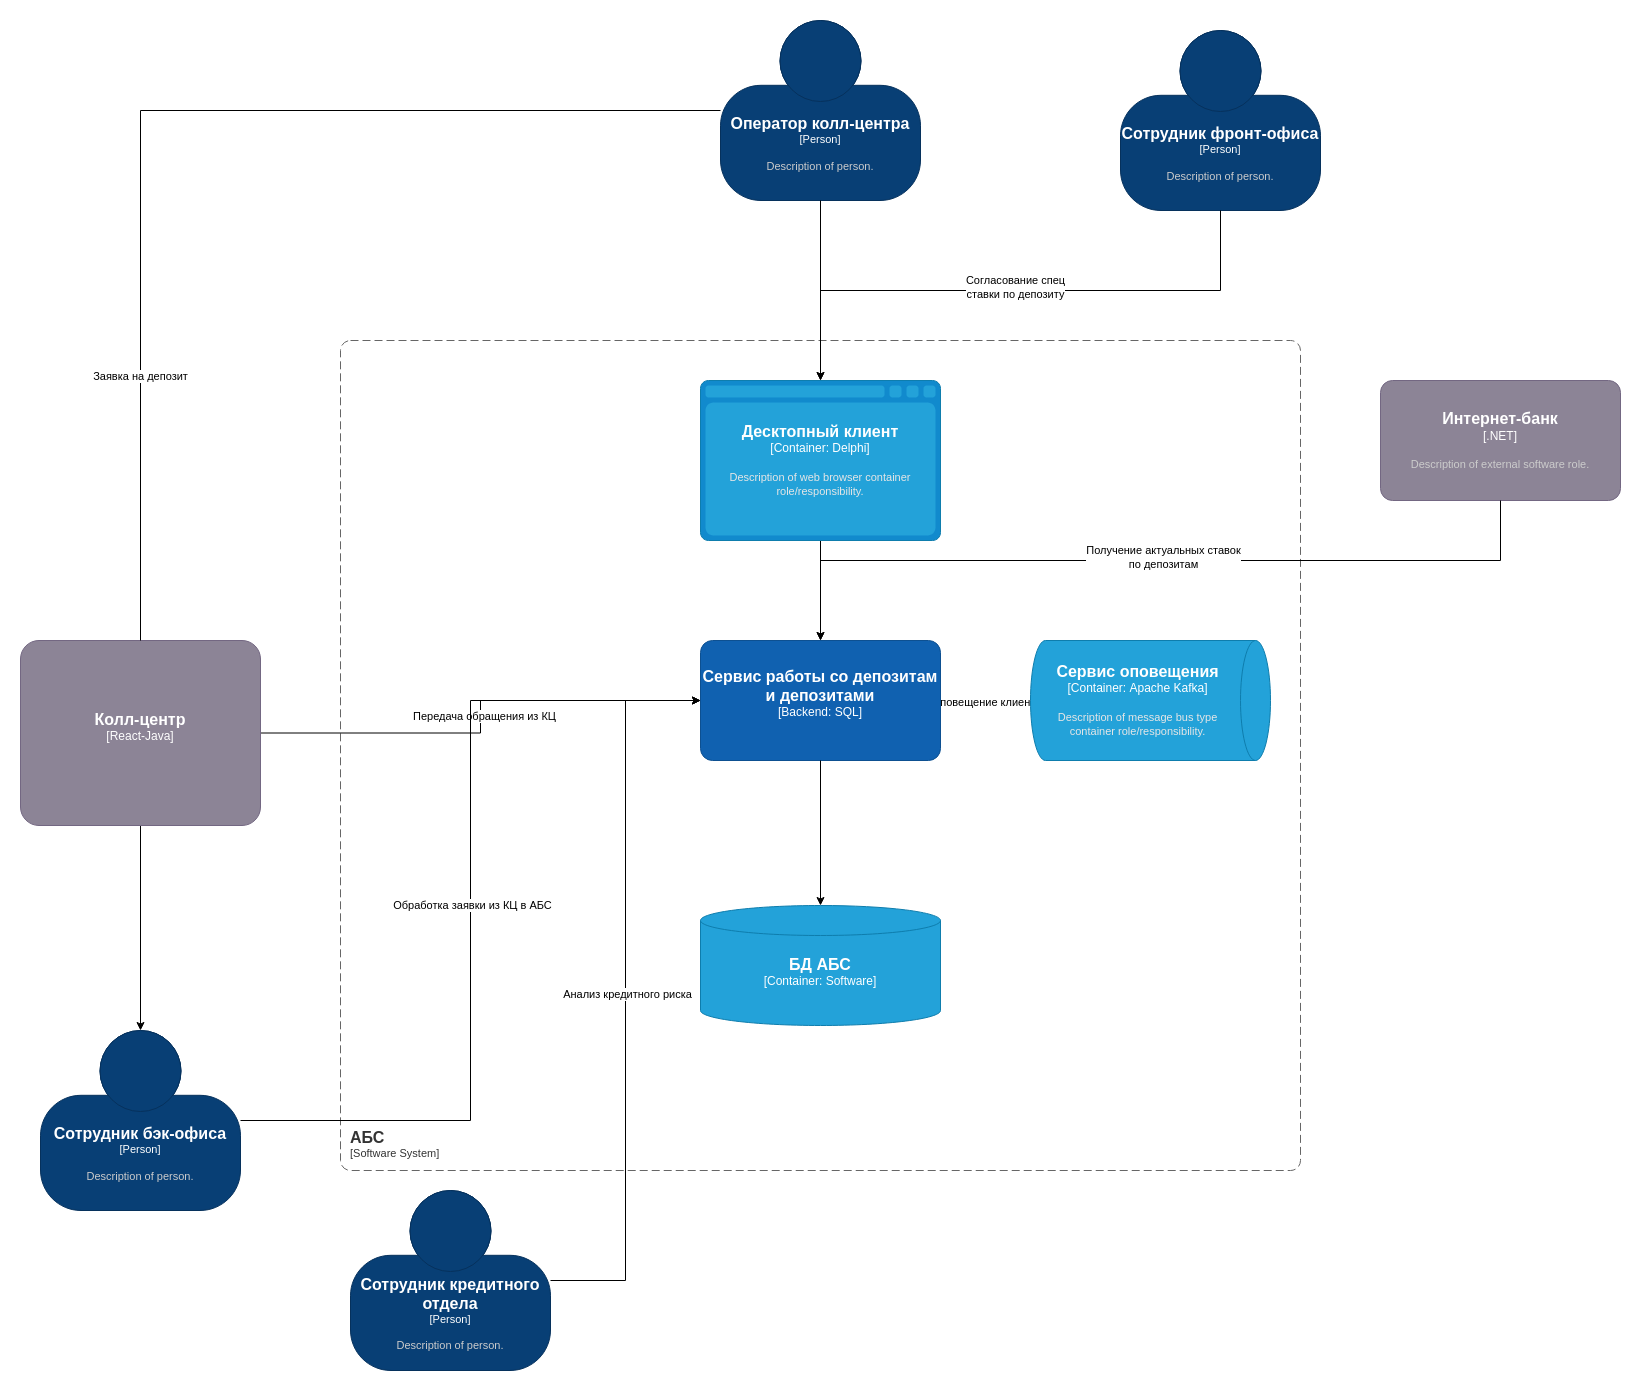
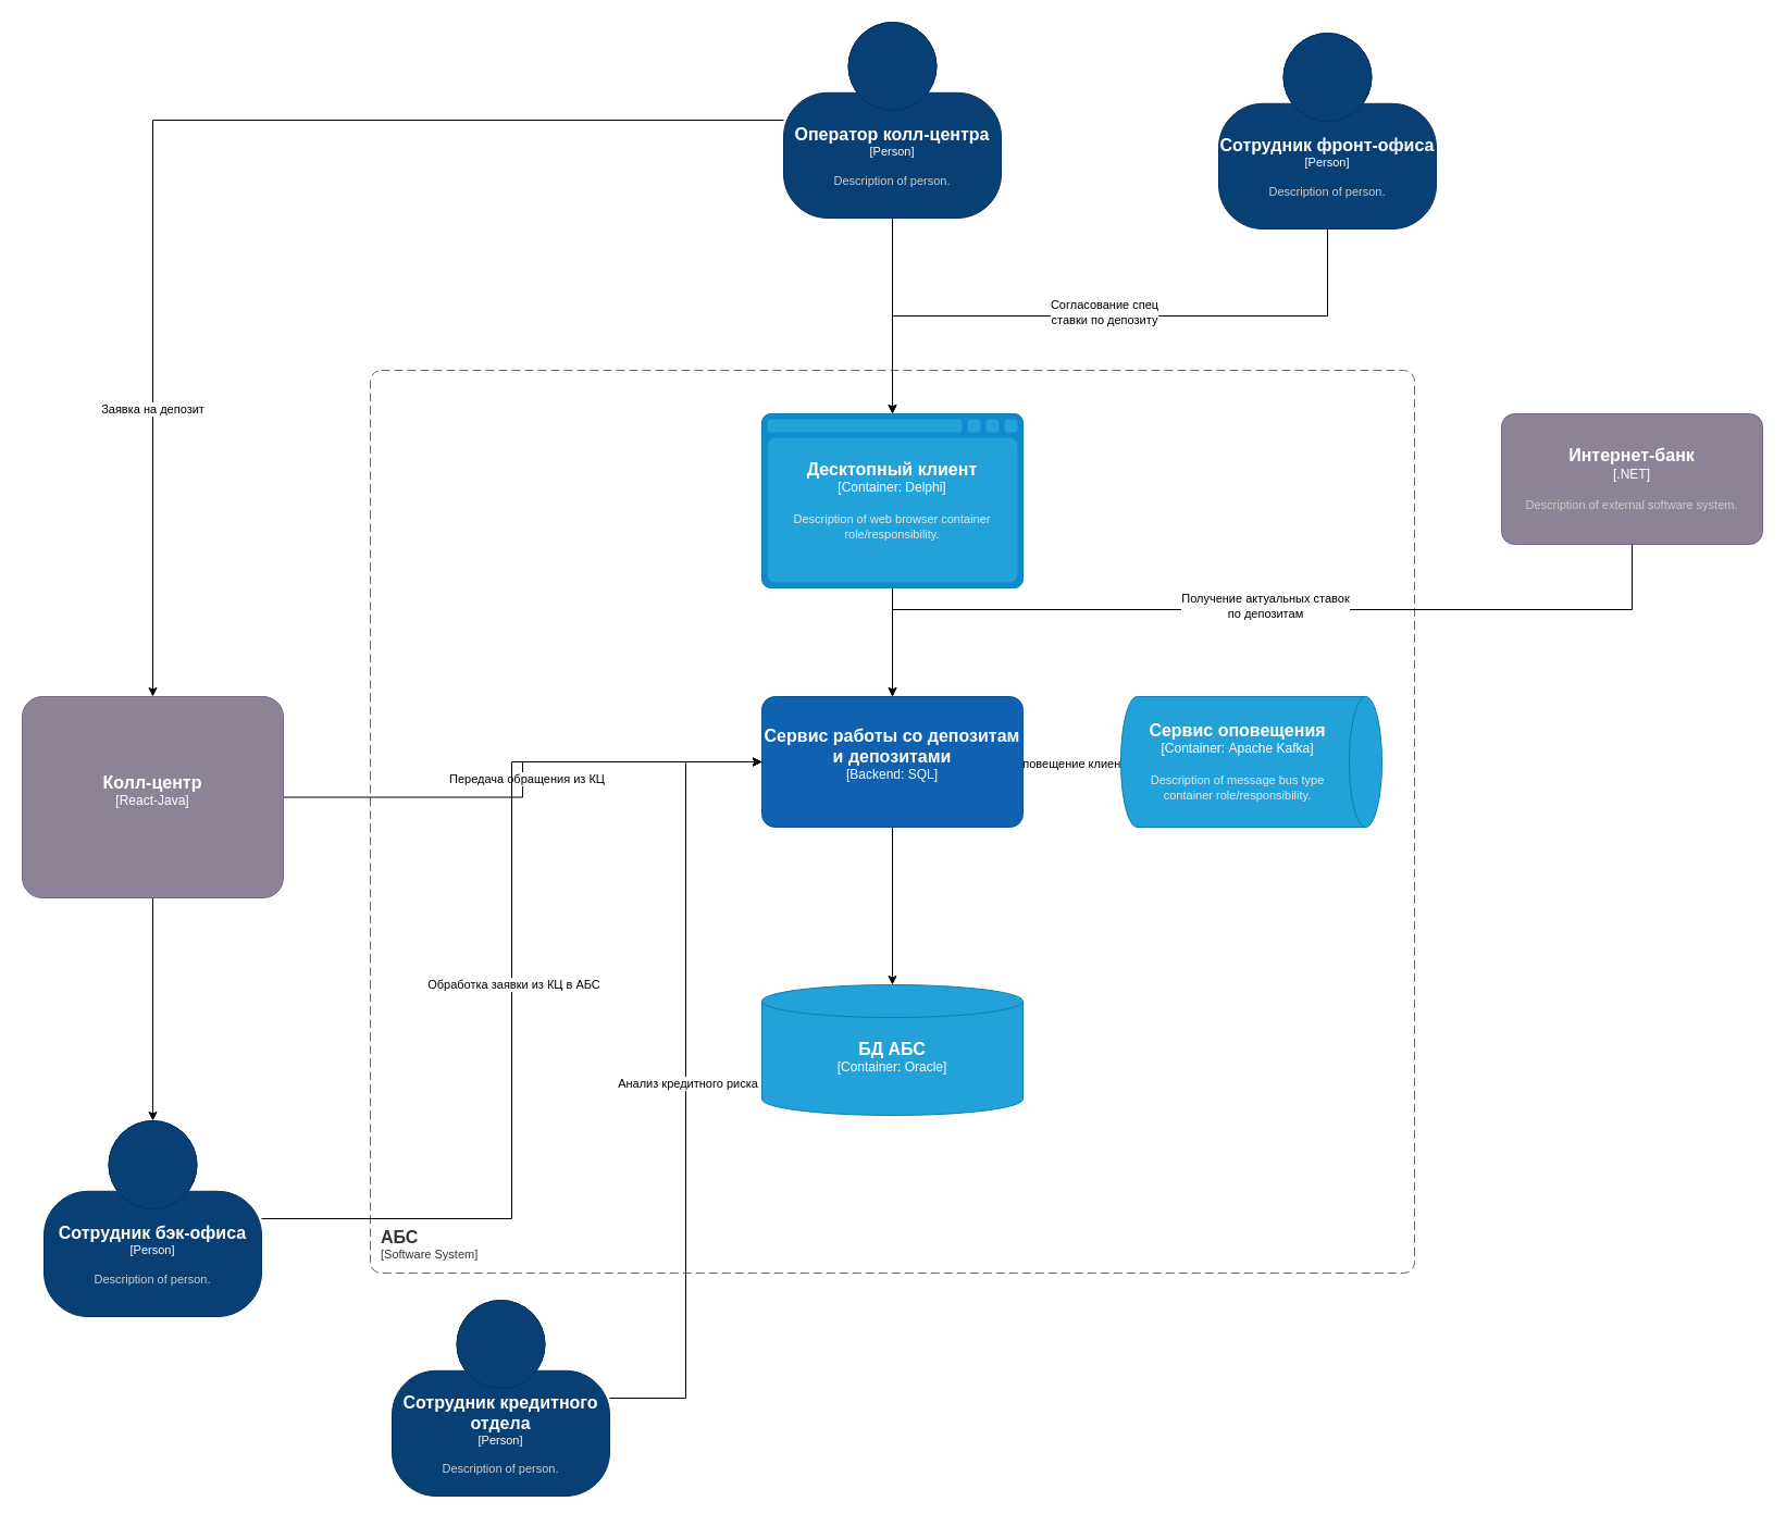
  <mxCell id="0" />
  <mxCell id="1" parent="0" />
  <mxCell id="2" value="&lt;font style=&quot;font-size: 16px&quot;&gt;&lt;b&gt;&lt;div style=&quot;text-align: left&quot;&gt;АБС&lt;/div&gt;&lt;/b&gt;&lt;/font&gt;&lt;div style=&quot;text-align: left&quot;&gt;[Software System]&lt;/div&gt;" style="rounded=1;fontSize=11;whiteSpace=wrap;html=1;dashed=1;arcSize=20;fillColor=none;strokeColor=#666666;fontColor=#333333;labelBackgroundColor=none;align=left;verticalAlign=bottom;labelBorderColor=none;spacingTop=0;spacing=10;dashPattern=8 4;metaEdit=1;rotatable=0;perimeter=rectanglePerimeter;noLabel=0;labelPadding=0;allowArrows=0;connectable=0;expand=0;recursiveResize=0;editable=1;pointerEvents=0;absoluteArcSize=1;points=[[0.25,0,0],[0.5,0,0],[0.75,0,0],[1,0.25,0],[1,0.5,0],[1,0.75,0],[0.75,1,0],[0.5,1,0],[0.25,1,0],[0,0.75,0],[0,0.5,0],[0,0.25,0]];" parent="1" vertex="1"><mxGeometry x="340" y="340" width="960" height="830" as="geometry" /></mxCell>
  <mxCell id="3" style="edgeStyle=orthogonalEdgeStyle;rounded=0;orthogonalLoop=1;jettySize=auto;html=1;" parent="1" source="6" target="17" edge="1"><mxGeometry relative="1" as="geometry" /></mxCell>
  <mxCell id="4" style="edgeStyle=orthogonalEdgeStyle;rounded=0;orthogonalLoop=1;jettySize=auto;html=1;" parent="1" source="6" target="9" edge="1"><mxGeometry relative="1" as="geometry" /></mxCell>
  <mxCell id="5" value="Передача обращения из КЦ" style="edgeLabel;html=1;align=center;verticalAlign=middle;resizable=0;points=[];" parent="4" vertex="1" connectable="0"><mxGeometry x="0.005" y="-3" relative="1" as="geometry"><mxPoint as="offset" /></mxGeometry></mxCell>
  <mxCell id="6" value="&lt;font style=&quot;font-size: 16px&quot;&gt;&lt;b&gt;Колл-центр&lt;/b&gt;&lt;/font&gt;&lt;div&gt;[React-Java]&lt;/div&gt;&lt;br&gt;&lt;div&gt;&lt;font style=&quot;font-size: 11px&quot;&gt;&lt;font color=&quot;#cccccc&quot;&gt;&lt;/font&gt;&lt;/div&gt;" style="rounded=1;whiteSpace=wrap;html=1;labelBackgroundColor=none;fillColor=#8C8496;fontColor=#ffffff;align=center;arcSize=10;strokeColor=#736782;metaEdit=1;resizable=0;points=[[0.25,0,0],[0.5,0,0],[0.75,0,0],[1,0.25,0],[1,0.5,0],[1,0.75,0],[0.75,1,0],[0.5,1,0],[0.25,1,0],[0,0.75,0],[0,0.5,0],[0,0.25,0]];" parent="1" vertex="1"><mxGeometry x="20" y="640" width="240" height="185" as="geometry" /></mxCell>
  <mxCell id="7" style="edgeStyle=orthogonalEdgeStyle;rounded=0;orthogonalLoop=1;jettySize=auto;html=1;entryX=0.5;entryY=1;entryDx=0;entryDy=0;entryPerimeter=0;" parent="1" source="9" target="30" edge="1"><mxGeometry relative="1" as="geometry" /></mxCell>
  <mxCell id="8" value="Оповещение клиента" style="edgeLabel;html=1;align=center;verticalAlign=middle;resizable=0;points=[];" parent="7" vertex="1" connectable="0"><mxGeometry x="-0.01" y="-1" relative="1" as="geometry"><mxPoint as="offset" /></mxGeometry></mxCell>
  <mxCell id="9" value="&lt;font style=&quot;font-size: 16px&quot;&gt;&lt;b&gt;Сервис работы со депозитам и депозитами&lt;/b&gt;&lt;/font&gt;&lt;div&gt;[Backend: SQL]&lt;/div&gt;&lt;br&gt;&lt;div&gt;&lt;font style=&quot;font-size: 11px&quot;&gt;&lt;font color=&quot;#cccccc&quot;&gt;&lt;/font&gt;&lt;/div&gt;" style="rounded=1;whiteSpace=wrap;html=1;labelBackgroundColor=none;fillColor=#1061B0;fontColor=#ffffff;align=center;arcSize=10;strokeColor=#0D5091;metaEdit=1;resizable=0;points=[[0.25,0,0],[0.5,0,0],[0.75,0,0],[1,0.25,0],[1,0.5,0],[1,0.75,0],[0.75,1,0],[0.5,1,0],[0.25,1,0],[0,0.75,0],[0,0.5,0],[0,0.25,0]];" parent="1" vertex="1"><mxGeometry x="700" y="640" width="240" height="120" as="geometry" /></mxCell>
- <mxCell id="10" value="&lt;font style=&quot;font-size: 16px&quot;&gt;&lt;b&gt;БД АБС&lt;/b&gt;&lt;/font&gt;&lt;div&gt;[Container:&amp;nbsp;Software]&lt;/div&gt;&lt;br&gt;&lt;div&gt;&lt;font style=&quot;font-size: 11px&quot;&gt;&lt;font color=&quot;#E6E6E6&quot;&gt;&lt;/font&gt;&lt;/div&gt;" style="shape=cylinder3;size=15;whiteSpace=wrap;html=1;boundedLbl=1;rounded=0;labelBackgroundColor=none;fillColor=#23A2D9;fontSize=12;fontColor=#ffffff;align=center;strokeColor=#0E7DAD;metaEdit=1;points=[[0.5,0,0],[1,0.25,0],[1,0.5,0],[1,0.75,0],[0.5,1,0],[0,0.75,0],[0,0.5,0],[0,0.25,0]];resizable=0;" parent="1" vertex="1"><mxGeometry x="700" y="905" width="240" height="120" as="geometry" /></mxCell>
+ <mxCell id="10" value="&lt;font style=&quot;font-size: 16px&quot;&gt;&lt;b&gt;БД АБС&lt;/b&gt;&lt;/font&gt;&lt;div&gt;[Container:&amp;nbsp;Oracle]&lt;/div&gt;&lt;br&gt;&lt;div&gt;&lt;font style=&quot;font-size: 11px&quot;&gt;&lt;font color=&quot;#E6E6E6&quot;&gt;&lt;/font&gt;&lt;/div&gt;" style="shape=cylinder3;size=15;whiteSpace=wrap;html=1;boundedLbl=1;rounded=0;labelBackgroundColor=none;fillColor=#23A2D9;fontSize=12;fontColor=#ffffff;align=center;strokeColor=#0E7DAD;metaEdit=1;points=[[0.5,0,0],[1,0.25,0],[1,0.5,0],[1,0.75,0],[0.5,1,0],[0,0.75,0],[0,0.5,0],[0,0.25,0]];resizable=0;" parent="1" vertex="1"><mxGeometry x="700" y="905" width="240" height="120" as="geometry" /></mxCell>
  <mxCell id="11" style="edgeStyle=orthogonalEdgeStyle;rounded=0;orthogonalLoop=1;jettySize=auto;html=1;exitX=0.5;exitY=1;exitDx=0;exitDy=0;exitPerimeter=0;" parent="1" target="9" edge="1" source="29"><mxGeometry relative="1" as="geometry"><mxPoint x="820" y="510" as="sourcePoint" /></mxGeometry></mxCell>
  <mxCell id="12" style="edgeStyle=orthogonalEdgeStyle;rounded=0;orthogonalLoop=1;jettySize=auto;html=1;entryX=0.5;entryY=0;entryDx=0;entryDy=0;entryPerimeter=0;" parent="1" source="9" target="10" edge="1"><mxGeometry relative="1" as="geometry" /></mxCell>
  <mxCell id="13" value="&lt;font style=&quot;font-size: 16px&quot;&gt;&lt;b&gt;Оператор колл-центра&lt;/b&gt;&lt;/font&gt;&lt;div&gt;[Person]&lt;/div&gt;&lt;br&gt;&lt;div&gt;&lt;font style=&quot;font-size: 11px&quot;&gt;&lt;font color=&quot;#cccccc&quot;&gt;Description of person.&lt;/font&gt;&lt;/div&gt;" style="html=1;fontSize=11;dashed=0;whiteSpace=wrap;fillColor=#083F75;strokeColor=#06315C;fontColor=#ffffff;shape=mxgraph.c4.person2;align=center;metaEdit=1;points=[[0.5,0,0],[1,0.5,0],[1,0.75,0],[0.75,1,0],[0.5,1,0],[0.25,1,0],[0,0.75,0],[0,0.5,0]];resizable=0;" parent="1" vertex="1"><mxGeometry x="720" y="20" width="200" height="180" as="geometry" /></mxCell>
- <mxCell id="14" style="edgeStyle=orthogonalEdgeStyle;rounded=0;orthogonalLoop=1;jettySize=auto;html=1;entryX=0.5;entryY=0;entryDx=0;entryDy=0;entryPerimeter=0;endArrow=none;" parent="1" source="13" target="6" edge="1"><mxGeometry relative="1" as="geometry" /></mxCell>
+ <mxCell id="14" style="edgeStyle=orthogonalEdgeStyle;rounded=0;orthogonalLoop=1;jettySize=auto;html=1;entryX=0.5;entryY=0;entryDx=0;entryDy=0;entryPerimeter=0;" parent="1" source="13" target="6" edge="1"><mxGeometry relative="1" as="geometry" /></mxCell>
  <mxCell id="15" value="Заявка на депозит" style="edgeLabel;html=1;align=center;verticalAlign=middle;resizable=0;points=[];" parent="14" vertex="1" connectable="0"><mxGeometry x="0.522" y="-1" relative="1" as="geometry"><mxPoint as="offset" /></mxGeometry></mxCell>
  <mxCell id="16" style="edgeStyle=orthogonalEdgeStyle;rounded=0;orthogonalLoop=1;jettySize=auto;html=1;entryX=0.5;entryY=0;entryDx=0;entryDy=0;entryPerimeter=0;" parent="1" source="13" target="29" edge="1"><mxGeometry relative="1" as="geometry"><mxPoint x="820" y="390" as="targetPoint" /></mxGeometry></mxCell>
  <mxCell id="17" value="&lt;font style=&quot;font-size: 16px&quot;&gt;&lt;b&gt;Сотрудник бэк-офиса&lt;/b&gt;&lt;/font&gt;&lt;div&gt;[Person]&lt;/div&gt;&lt;br&gt;&lt;div&gt;&lt;font style=&quot;font-size: 11px&quot;&gt;&lt;font color=&quot;#cccccc&quot;&gt;Description of person.&lt;/font&gt;&lt;/div&gt;" style="html=1;fontSize=11;dashed=0;whiteSpace=wrap;fillColor=#083F75;strokeColor=#06315C;fontColor=#ffffff;shape=mxgraph.c4.person2;align=center;metaEdit=1;points=[[0.5,0,0],[1,0.5,0],[1,0.75,0],[0.75,1,0],[0.5,1,0],[0.25,1,0],[0,0.75,0],[0,0.5,0]];resizable=0;" parent="1" vertex="1"><mxGeometry x="40" y="1030" width="200" height="180" as="geometry" /></mxCell>
- <mxCell id="18" value="&lt;font style=&quot;font-size: 16px&quot;&gt;&lt;b&gt;Сотрудник кредитного отдела&lt;/b&gt;&lt;/font&gt;&lt;div&gt;[Person]&lt;/div&gt;&lt;br&gt;&lt;div&gt;&lt;font style=&quot;font-size: 11px&quot;&gt;&lt;font color=&quot;#cccccc&quot;&gt;Description of person.&lt;/font&gt;&lt;/div&gt;" style="html=1;fontSize=11;dashed=0;whiteSpace=wrap;fillColor=#083F75;strokeColor=#06315C;fontColor=#ffffff;shape=mxgraph.c4.person2;align=center;metaEdit=1;points=[[0.5,0,0],[1,0.5,0],[1,0.75,0],[0.75,1,0],[0.5,1,0],[0.25,1,0],[0,0.75,0],[0,0.5,0]];resizable=0;" parent="1" vertex="1"><mxGeometry x="350" y="1190" width="200" height="180" as="geometry" /></mxCell>
+ <mxCell id="18" value="&lt;font style=&quot;font-size: 16px&quot;&gt;&lt;b&gt;Сотрудник кредитного отдела&lt;/b&gt;&lt;/font&gt;&lt;div&gt;[Person]&lt;/div&gt;&lt;br&gt;&lt;div&gt;&lt;font style=&quot;font-size: 11px&quot;&gt;&lt;font color=&quot;#cccccc&quot;&gt;Description of person.&lt;/font&gt;&lt;/div&gt;" style="html=1;fontSize=11;dashed=0;whiteSpace=wrap;fillColor=#083F75;strokeColor=#06315C;fontColor=#ffffff;shape=mxgraph.c4.person2;align=center;metaEdit=1;points=[[0.5,0,0],[1,0.5,0],[1,0.75,0],[0.75,1,0],[0.5,1,0],[0.25,1,0],[0,0.75,0],[0,0.5,0]];resizable=0;" parent="1" vertex="1"><mxGeometry x="360" y="1195" width="200" height="180" as="geometry" /></mxCell>
  <mxCell id="19" style="edgeStyle=orthogonalEdgeStyle;rounded=0;orthogonalLoop=1;jettySize=auto;html=1;entryX=0;entryY=0.5;entryDx=0;entryDy=0;entryPerimeter=0;" parent="1" source="17" target="9" edge="1"><mxGeometry relative="1" as="geometry" /></mxCell>
  <mxCell id="20" value="Обработка заявки из КЦ в АБС" style="edgeLabel;html=1;align=center;verticalAlign=middle;resizable=0;points=[];" parent="19" vertex="1" connectable="0"><mxGeometry x="0.013" y="-1" relative="1" as="geometry"><mxPoint as="offset" /></mxGeometry></mxCell>
  <mxCell id="21" style="edgeStyle=orthogonalEdgeStyle;rounded=0;orthogonalLoop=1;jettySize=auto;html=1;entryX=0;entryY=0.5;entryDx=0;entryDy=0;entryPerimeter=0;" parent="1" source="18" target="9" edge="1"><mxGeometry relative="1" as="geometry" /></mxCell>
  <mxCell id="22" value="Анализ кредитного риска" style="edgeLabel;html=1;align=center;verticalAlign=middle;resizable=0;points=[];" parent="21" vertex="1" connectable="0"><mxGeometry x="-0.007" y="-1" relative="1" as="geometry"><mxPoint as="offset" /></mxGeometry></mxCell>
  <mxCell id="23" value="&lt;font style=&quot;font-size: 16px&quot;&gt;&lt;b&gt;Сотрудник фронт-офиса&lt;/b&gt;&lt;/font&gt;&lt;div&gt;[Person]&lt;/div&gt;&lt;br&gt;&lt;div&gt;&lt;font style=&quot;font-size: 11px&quot;&gt;&lt;font color=&quot;#cccccc&quot;&gt;Description of person.&lt;/font&gt;&lt;/div&gt;" style="html=1;fontSize=11;dashed=0;whiteSpace=wrap;fillColor=#083F75;strokeColor=#06315C;fontColor=#ffffff;shape=mxgraph.c4.person2;align=center;metaEdit=1;points=[[0.5,0,0],[1,0.5,0],[1,0.75,0],[0.75,1,0],[0.5,1,0],[0.25,1,0],[0,0.75,0],[0,0.5,0]];resizable=0;" parent="1" vertex="1"><mxGeometry x="1120" y="30" width="200" height="180" as="geometry" /></mxCell>
  <mxCell id="24" style="edgeStyle=orthogonalEdgeStyle;rounded=0;orthogonalLoop=1;jettySize=auto;html=1;entryX=0.5;entryY=0;entryDx=0;entryDy=0;entryPerimeter=0;" parent="1" source="23" target="29" edge="1"><mxGeometry relative="1" as="geometry"><mxPoint x="940" y="450" as="targetPoint" /><Array as="points"><mxPoint x="1220" y="290" /><mxPoint x="820" y="290" /></Array></mxGeometry></mxCell>
  <mxCell id="25" value="Согласование спец&lt;div&gt;ставки по депозиту&lt;/div&gt;" style="edgeLabel;html=1;align=center;verticalAlign=middle;resizable=0;points=[];" parent="24" vertex="1" connectable="0"><mxGeometry x="0.005" y="-4" relative="1" as="geometry"><mxPoint as="offset" /></mxGeometry></mxCell>
- <mxCell id="26" value="&lt;font style=&quot;font-size: 16px&quot;&gt;&lt;b&gt;Интернет-банк&lt;/b&gt;&lt;/font&gt;&lt;div&gt;[.NET]&lt;/div&gt;&lt;br&gt;&lt;div&gt;&lt;font style=&quot;font-size: 11px&quot;&gt;&lt;font color=&quot;#cccccc&quot;&gt;Description of external software role.&lt;/font&gt;&lt;/div&gt;" style="rounded=1;whiteSpace=wrap;html=1;labelBackgroundColor=none;fillColor=#8C8496;fontColor=#ffffff;align=center;arcSize=10;strokeColor=#736782;metaEdit=1;resizable=0;points=[[0.25,0,0],[0.5,0,0],[0.75,0,0],[1,0.25,0],[1,0.5,0],[1,0.75,0],[0.75,1,0],[0.5,1,0],[0.25,1,0],[0,0.75,0],[0,0.5,0],[0,0.25,0]];" parent="1" vertex="1"><mxGeometry x="1380" y="380" width="240" height="120" as="geometry" /></mxCell>
+ <mxCell id="26" value="&lt;font style=&quot;font-size: 16px&quot;&gt;&lt;b&gt;Интернет-банк&lt;/b&gt;&lt;/font&gt;&lt;div&gt;[.NET]&lt;/div&gt;&lt;br&gt;&lt;div&gt;&lt;font style=&quot;font-size: 11px&quot;&gt;&lt;font color=&quot;#cccccc&quot;&gt;Description of external software system.&lt;/font&gt;&lt;/div&gt;" style="rounded=1;whiteSpace=wrap;html=1;labelBackgroundColor=none;fillColor=#8C8496;fontColor=#ffffff;align=center;arcSize=10;strokeColor=#736782;metaEdit=1;resizable=0;points=[[0.25,0,0],[0.5,0,0],[0.75,0,0],[1,0.25,0],[1,0.5,0],[1,0.75,0],[0.75,1,0],[0.5,1,0],[0.25,1,0],[0,0.75,0],[0,0.5,0],[0,0.25,0]];" parent="1" vertex="1"><mxGeometry x="1380" y="380" width="240" height="120" as="geometry" /></mxCell>
  <mxCell id="27" style="edgeStyle=orthogonalEdgeStyle;rounded=0;orthogonalLoop=1;jettySize=auto;html=1;entryX=0.5;entryY=0;entryDx=0;entryDy=0;entryPerimeter=0;" parent="1" source="26" target="9" edge="1"><mxGeometry relative="1" as="geometry"><Array as="points"><mxPoint x="1500" y="560" /><mxPoint x="820" y="560" /></Array></mxGeometry></mxCell>
  <mxCell id="28" value="Получение актуальных ставок&lt;div&gt;по депозитам&lt;/div&gt;" style="edgeLabel;html=1;align=center;verticalAlign=middle;resizable=0;points=[];" parent="27" vertex="1" connectable="0"><mxGeometry x="-0.026" y="-4" relative="1" as="geometry"><mxPoint x="1" as="offset" /></mxGeometry></mxCell>
  <mxCell id="29" value="&lt;font style=&quot;font-size: 16px&quot;&gt;&lt;b&gt;Десктопный клиент&lt;/b&gt;&lt;/font&gt;&lt;div&gt;[Container:&amp;nbsp;Delphi]&lt;/div&gt;&lt;br&gt;&lt;div&gt;&lt;font style=&quot;font-size: 11px&quot;&gt;&lt;font color=&quot;#E6E6E6&quot;&gt;Description of web browser container role/responsibility.&lt;/font&gt;&lt;/div&gt;" style="shape=mxgraph.c4.webBrowserContainer2;whiteSpace=wrap;html=1;boundedLbl=1;rounded=0;labelBackgroundColor=none;strokeColor=#118ACD;fillColor=#23A2D9;strokeColor=#118ACD;strokeColor2=#0E7DAD;fontSize=12;fontColor=#ffffff;align=center;metaEdit=1;points=[[0.5,0,0],[1,0.25,0],[1,0.5,0],[1,0.75,0],[0.5,1,0],[0,0.75,0],[0,0.5,0],[0,0.25,0]];resizable=0;" vertex="1" parent="1"><mxGeometry x="700" y="380" width="240" height="160" as="geometry" /></mxCell>
  <mxCell id="30" value="&lt;font style=&quot;font-size: 16px&quot;&gt;&lt;b&gt;Сервис оповещения&lt;/b&gt;&lt;/font&gt;&lt;div&gt;[Container:&amp;nbsp;Apache Kafka]&lt;/div&gt;&lt;br&gt;&lt;div&gt;&lt;font style=&quot;font-size: 11px&quot;&gt;&lt;font color=&quot;#E6E6E6&quot;&gt;Description of message bus type container role/responsibility.&lt;/font&gt;&lt;/div&gt;" style="shape=cylinder3;size=15;direction=south;whiteSpace=wrap;html=1;boundedLbl=1;rounded=0;labelBackgroundColor=none;fillColor=#23A2D9;fontSize=12;fontColor=#ffffff;align=center;strokeColor=#0E7DAD;metaEdit=1;points=[[0.5,0,0],[1,0.25,0],[1,0.5,0],[1,0.75,0],[0.5,1,0],[0,0.75,0],[0,0.5,0],[0,0.25,0]];resizable=0;" vertex="1" parent="1"><mxGeometry x="1030" y="640" width="240" height="120" as="geometry" /></mxCell>
